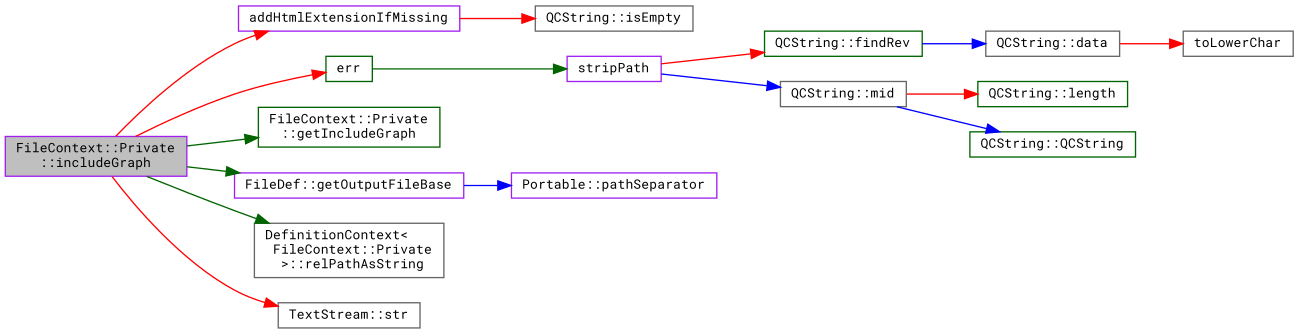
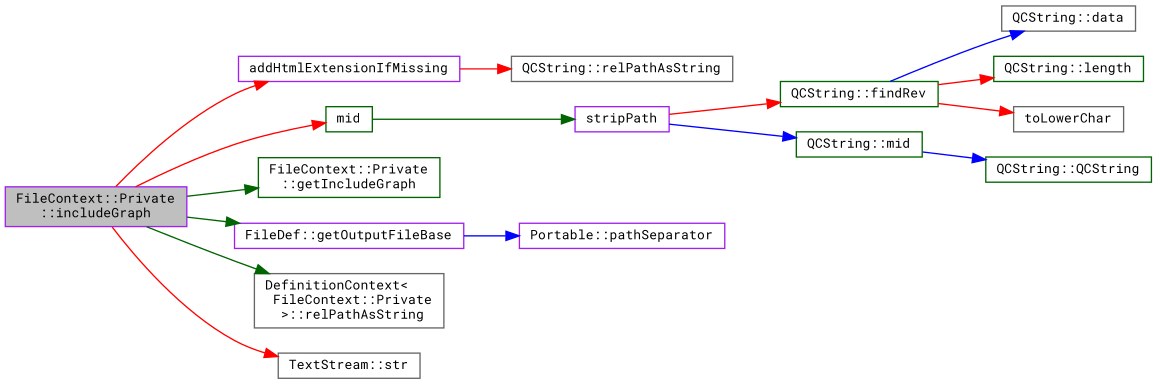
  digraph {
    fontname="Roboto Mono"
    rankdir=LR
    node [color=darkgreen fillcolor=white fontname="Roboto Mono" fontsize=10 shape=record style=filled]
    edge [color=red fontname="Roboto Mono" fontsize=10 labelfontname=Helvetica labelfontsize=10 style=solid]
    n1 [color=purple fillcolor=grey75 fontcolor=black height=0.2 label="FileContext::Private\l::includeGraph" width=0.4]
    n2 [color=purple height=0.2 label=addHtmlExtensionIfMissing width=0.4]
-   n3 [height=0.2 label=err width=0.4]
+   n3 [height=0.2 label=mid width=0.4]
    n4 [height=0.2 label="FileContext::Private\l::getIncludeGraph" width=0.4]
    n5 [color=purple height=0.2 label="FileDef::getOutputFileBase" width=0.4]
    n6 [color=gray40 height=0.2 label="DefinitionContext\<\l FileContext::Private\l \>::relPathAsString" width=0.4]
    n7 [color=gray40 height=0.2 label="TextStream::str" width=0.4]
-   n8 [color=gray40 height=0.2 label="QCString::isEmpty" width=0.4]
+   n8 [color=gray40 height=0.2 label="QCString::relPathAsString" width=0.4]
    n9 [color=purple height=0.2 label=stripPath width=0.4]
    n10 [color=purple height=0.2 label="Portable::pathSeparator" width=0.4]
    n11 [height=0.2 label="QCString::findRev" width=0.4]
-   n12 [color=gray40 height=0.2 label="QCString::mid" width=0.4]
+   n12 [height=0.2 label="QCString::mid" width=0.4]
    n13 [color=gray40 height=0.2 label="QCString::data" width=0.4]
    n14 [height=0.2 label="QCString::length" width=0.4]
    n15 [color=gray40 height=0.2 label=toLowerChar width=0.4]
    n16 [height=0.2 label="QCString::QCString" width=0.4]
    n1 -> n2
    n1 -> n3
    n1 -> n4 [color=darkgreen]
    n1 -> n5 [color=darkgreen]
    n1 -> n6 [color=darkgreen]
    n1 -> n7
    n2 -> n8
    n3 -> n9 [color=darkgreen]
    n5 -> n10 [color=blue]
    n9 -> n11
    n9 -> n12 [color=blue]
    n11 -> n13 [color=blue]
-   n12 -> n14
-   n13 -> n15
+   n11 -> n14
+   n11 -> n15
    n12 -> n16 [color=blue]
  }
